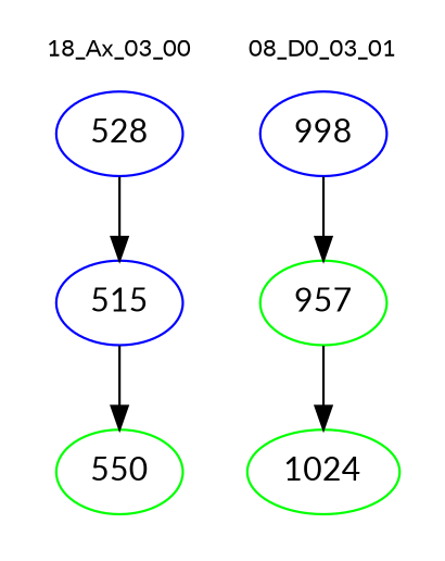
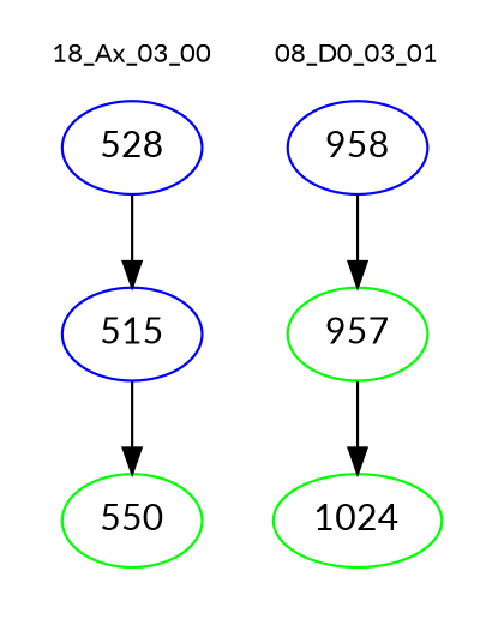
  digraph {
    fontname=Lato
    node [color=blue fontname=Lato]
    edge [color=black fontname=Lato]
    n1 [label=528]
    n2 [label=515]
    n3 [color=green label=550]
-   n4 [label=998]
+   n4 [label=958]
    n5 [color=green label=957]
    n6 [color=green label=1024]
    subgraph cluster_1 {
      color=white
      fontsize=10
      label="18_Ax_03_00"
      n1
      n2
      n3
    }
    subgraph cluster_2 {
      color=white
      fontsize=10
      label="08_D0_03_01"
      n4
      n5
      n6
    }
    n1 -> n2
    n2 -> n3
    n4 -> n5
    n5 -> n6
  }
